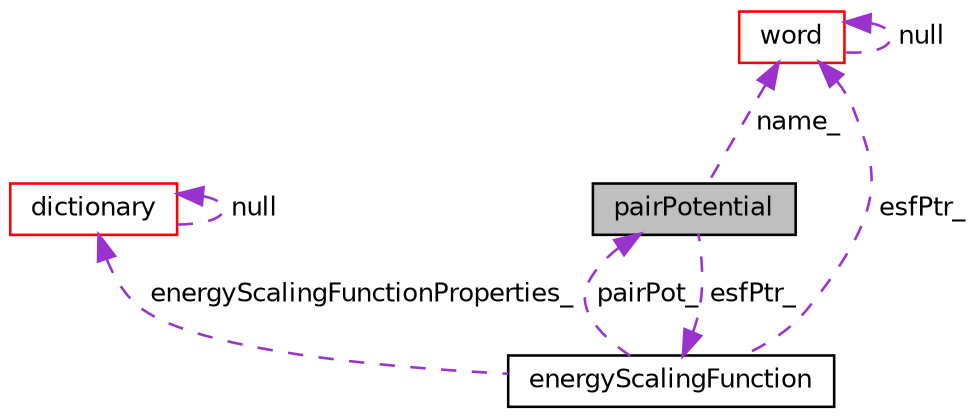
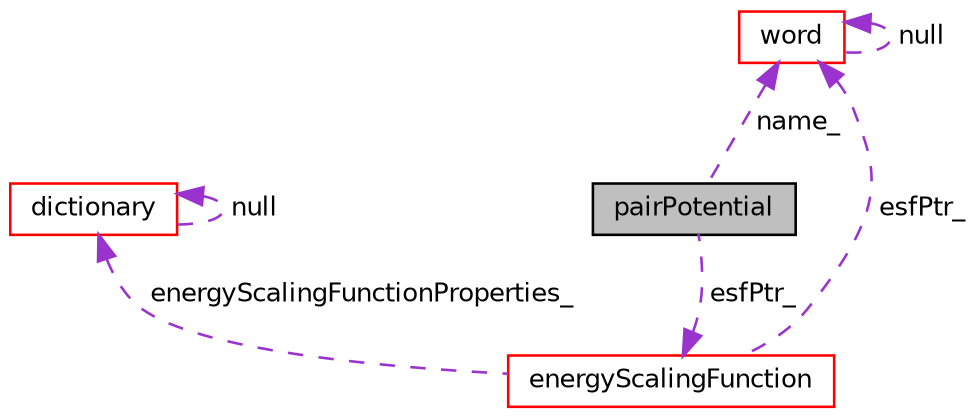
  digraph {
    node [color=black fontname=Helvetica fontsize=10 shape=record]
    edge [color=darkorchid3 dir=back fontname=Helvetica fontsize=10 labelfontname=Helvetica labelfontsize=10 style=dashed]
    n1 [fillcolor=grey75 fontcolor=black height=0.2 label=pairPotential style=filled width=0.4]
-   n2 [height=0.2 label=energyScalingFunction width=0.4]
+   n2 [color=red height=0.2 label=energyScalingFunction width=0.4]
    n3 [color=red height=0.2 label=dictionary width=0.4]
    n4 [color=red height=0.2 label=word width=0.4]
-   n1 -> n2 [label=" pairPot_"]
    n2 -> n1 [label=" esfPtr_"]
    n3 -> n2 [label=" energyScalingFunctionProperties_"]
    n3 -> n3 [label=" null"]
    n4 -> n1 [label=" name_"]
    n4 -> n2 [label=" esfPtr_"]
    n4 -> n4 [label=" null"]
  }
